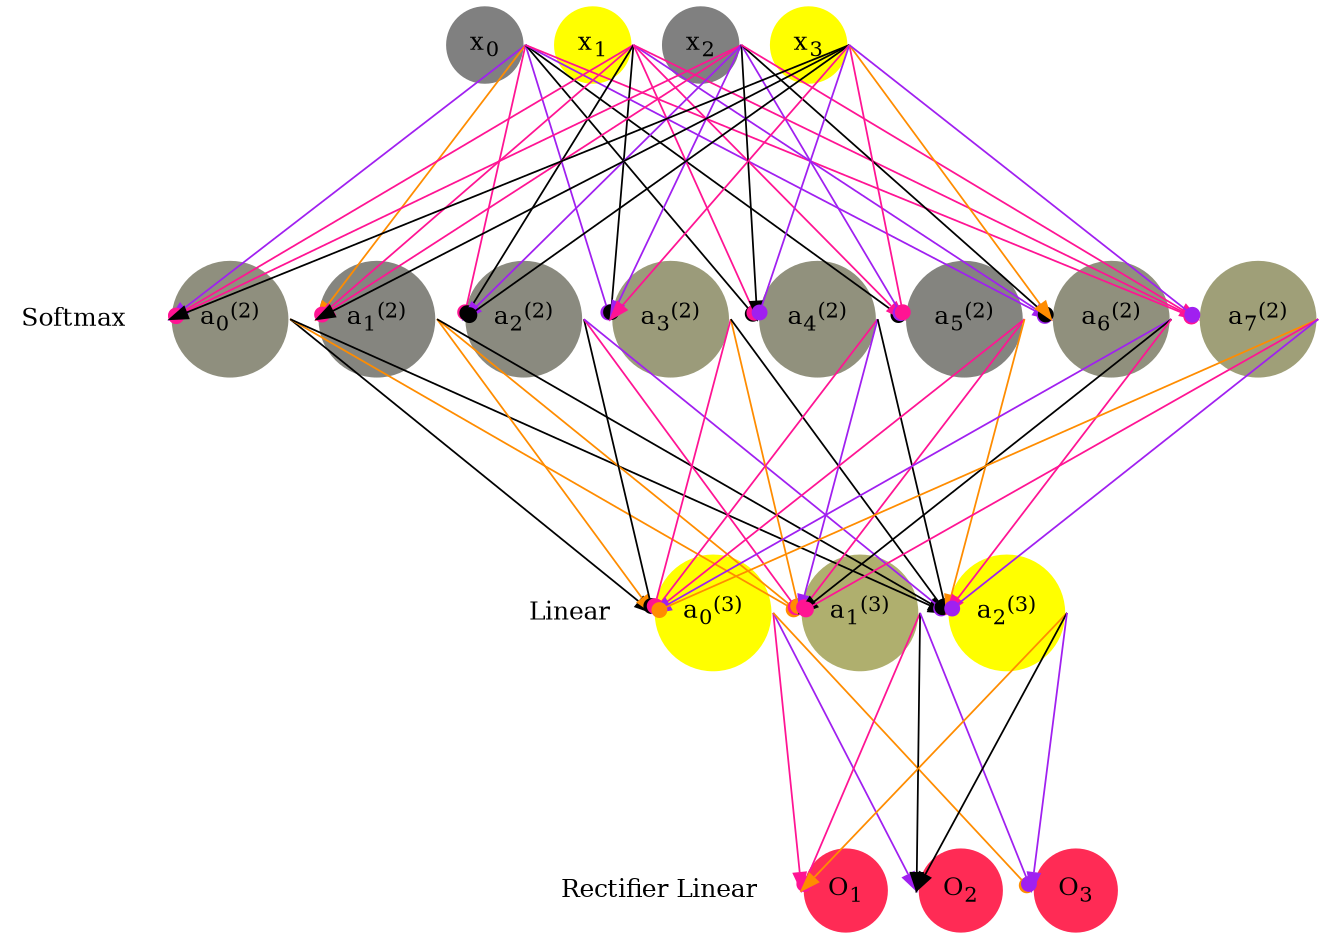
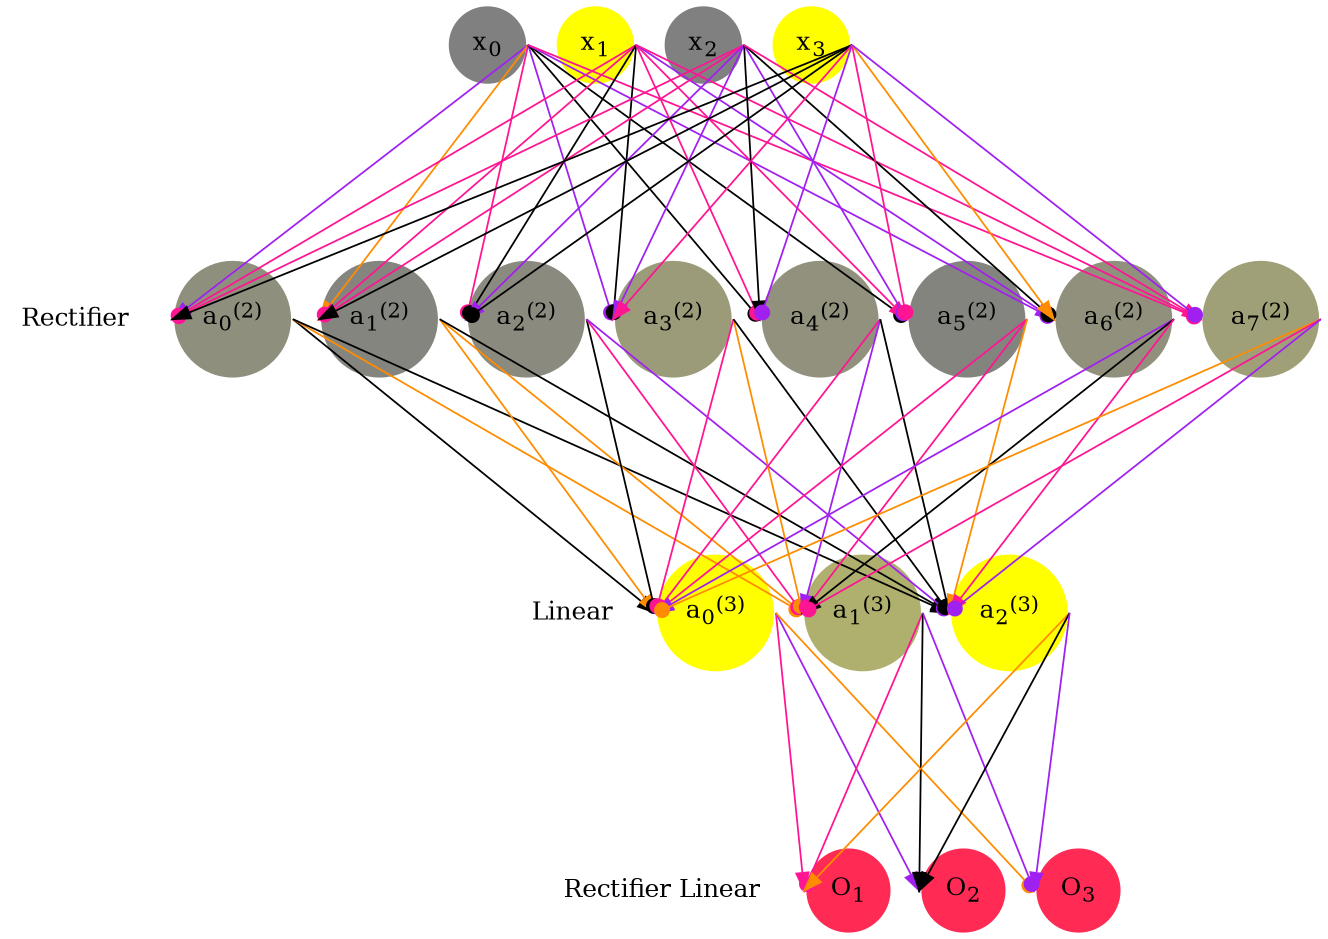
  digraph {
    rankdir=TB
    ranksep=1.4
    splines=false
    node [shape=circle style=filled]
    edge [headport=w style=solid tailport=e color=deeppink arrowhead=dot]
    n1 [color="0.1667, 0.0, 0.5" fillcolor="0.1667, 0.0, 0.5" label=<x<sub>0</sub>>]
    n2 [color="0.1667, 1.0, 1.0" fillcolor="0.1667, 1.0, 1.0" label=<x<sub>1</sub>>]
    n3 [color="0.1667, 0.0, 0.5" fillcolor="0.1667, 0.0, 0.5" label=<x<sub>2</sub>>]
    n4 [color="0.1667, 1.0, 1.0" fillcolor="0.1667, 1.0, 1.0" label=<x<sub>3</sub>>]
    n5 [color="0.1667, 0.118174, 0.559087" fillcolor="0.1667, 0.118174, 0.559087" label=<a<sub>0</sub><sup>(2)</sup>>]
    n6 [color="0.1667, 0.039422, 0.519711" fillcolor="0.1667, 0.039422, 0.519711" label=<a<sub>1</sub><sup>(2)</sup>>]
    n7 [color="0.1667, 0.083395, 0.541697" fillcolor="0.1667, 0.083395, 0.541697" label=<a<sub>2</sub><sup>(2)</sup>>]
    n8 [color="0.1667, 0.212003, 0.606002" fillcolor="0.1667, 0.212003, 0.606002" label=<a<sub>3</sub><sup>(2)</sup>>]
    n9 [color="0.1667, 0.134449, 0.567224" fillcolor="0.1667, 0.134449, 0.567224" label=<a<sub>4</sub><sup>(2)</sup>>]
    n10 [color="0.1667, 0.037354, 0.518677" fillcolor="0.1667, 0.037354, 0.518677" label=<a<sub>5</sub><sup>(2)</sup>>]
    n11 [color="0.1667, 0.131172, 0.565586" fillcolor="0.1667, 0.131172, 0.565586" label=<a<sub>6</sub><sup>(2)</sup>>]
    n12 [color="0.1667, 0.244032, 0.622016" fillcolor="0.1667, 0.244032, 0.622016" label=<a<sub>7</sub><sup>(2)</sup>>]
    n13 [color="0.1667, 1.010617, 1.005309" fillcolor="0.1667, 1.010617, 1.005309" label=<a<sub>0</sub><sup>(3)</sup>>]
    n14 [color="0.1667, 0.369924, 0.684962" fillcolor="0.1667, 0.369924, 0.684962" label=<a<sub>1</sub><sup>(3)</sup>>]
    n15 [color="0.1667, 1.874499, 1.437249" fillcolor="0.1667, 1.874499, 1.437249" label=<a<sub>2</sub><sup>(3)</sup>>]
    n16 [color="0.9667, 0.83, 1.0" fillcolor="0.9667, 0.83, 1.0" label=<O<sub>1</sub>>]
    n17 [color="0.9667, 0.83, 1.0" fillcolor="0.9667, 0.83, 1.0" label=<O<sub>2</sub>>]
    n18 [color="0.9667, 0.83, 1.0" fillcolor="0.9667, 0.83, 1.0" label=<O<sub>3</sub>>]
-   n19 [label=Softmax shape=plaintext style=""]
+   n19 [label=Rectifier shape=plaintext style=""]
    n20 [label=Linear shape=plaintext style=""]
    n21 [label="Rectifier Linear" shape=plaintext style=""]
    subgraph sub_1 {
      n1
    }
    subgraph sub_2 {
      n2
    }
    subgraph sub_3 {
      n3
    }
    subgraph sub_4 {
      n4
    }
    subgraph sub_5 {
      n5
    }
    subgraph sub_6 {
      n6
    }
    subgraph sub_7 {
      n7
    }
    subgraph sub_8 {
      n8
    }
    subgraph sub_9 {
      n9
    }
    subgraph sub_10 {
      n10
    }
    subgraph sub_11 {
      n11
    }
    subgraph sub_12 {
      n12
    }
    subgraph sub_13 {
      n13
    }
    subgraph sub_14 {
      n14
    }
    subgraph sub_15 {
      n15
    }
    subgraph sub_16 {
      n16
    }
    subgraph sub_17 {
      n17
    }
    subgraph sub_18 {
      n18
    }
    subgraph sub_19 {
      rank=same
      n1
      n2
      n3
      n4
    }
    subgraph sub_20 {
      rank=same
      n5
      n6
      n7
      n8
      n9
      n10
      n11
      n12
    }
    subgraph sub_21 {
      rank=same
      n13
      n14
      n15
    }
    subgraph sub_22 {
      rank=same
      n16
      n17
      n18
    }
    subgraph sub_23 {
      rank=same
      n5
      n19
    }
    subgraph sub_24 {
      rank=same
      n13
      n20
    }
    subgraph sub_25 {
      rank=same
      n16
      n21
    }
    n1 -> n2 [style=invis color="" arrowhead=""]
    n1 -> n5 [color=purple arrowhead=normal]
    n1 -> n6 [color=darkorange arrowhead=normal]
    n1 -> n7
    n1 -> n8 [color=purple]
    n1 -> n9 [color=black]
    n1 -> n10 [color=black]
    n1 -> n11 [color=purple]
    n1 -> n12
    n2 -> n3 [style=invis color="" arrowhead=""]
    n2 -> n5
    n2 -> n6
    n2 -> n7 [color=black]
    n2 -> n8 [color=black]
    n2 -> n9
    n2 -> n10 [arrowhead=normal]
    n2 -> n11 [color=purple arrowhead=normal]
    n2 -> n12
    n3 -> n4 [style=invis color="" arrowhead=""]
    n3 -> n5
    n3 -> n6 [arrowhead=normal]
    n3 -> n7 [color=purple arrowhead=normal]
    n3 -> n8 [color=purple arrowhead=normal]
    n3 -> n9 [color=black arrowhead=normal]
    n3 -> n10 [color=purple]
    n3 -> n11 [color=black]
    n3 -> n12 [arrowhead=normal]
    n4 -> n5 [color=black arrowhead=normal]
    n4 -> n6 [color=black arrowhead=normal]
    n4 -> n7 [color=black]
    n4 -> n8 [arrowhead=normal]
    n4 -> n9 [color=purple]
    n4 -> n10
    n4 -> n11 [color=darkorange arrowhead=normal]
    n4 -> n12 [color=purple]
    n5 -> n6 [style=invis color="" arrowhead=""]
    n5 -> n13 [color=black arrowhead=normal]
    n5 -> n14 [color=darkorange]
    n5 -> n15 [color=black arrowhead=normal]
    n6 -> n7 [style=invis color="" arrowhead=""]
    n6 -> n13 [color=darkorange arrowhead=normal]
    n6 -> n14 [color=darkorange]
    n6 -> n15 [color=black arrowhead=normal]
    n7 -> n8 [style=invis color="" arrowhead=""]
    n7 -> n13 [color=black]
    n7 -> n14
    n7 -> n15 [color=purple]
    n8 -> n9 [style=invis color="" arrowhead=""]
    n8 -> n13
    n8 -> n14 [color=darkorange]
    n8 -> n15 [color=black]
    n9 -> n10 [style=invis color="" arrowhead=""]
    n9 -> n13
    n9 -> n14 [color=purple arrowhead=normal]
    n9 -> n15 [color=black]
    n10 -> n11 [style=invis color="" arrowhead=""]
    n10 -> n13
    n10 -> n14
    n10 -> n15 [color=darkorange arrowhead=normal]
    n11 -> n12 [style=invis color="" arrowhead=""]
    n11 -> n13 [color=purple arrowhead=normal]
    n11 -> n14 [color=black arrowhead=normal]
    n11 -> n15 [arrowhead=normal]
    n12 -> n13 [color=darkorange]
    n12 -> n14
    n12 -> n15 [color=purple]
    n13 -> n14 [style=invis color="" arrowhead=""]
    n13 -> n16 [arrowhead=normal]
    n13 -> n17 [color=purple arrowhead=normal]
    n13 -> n18 [color=darkorange]
    n14 -> n15 [style=invis color="" arrowhead=""]
    n14 -> n16
    n14 -> n17 [color=black arrowhead=normal]
    n14 -> n18 [color=purple]
    n15 -> n16 [color=darkorange arrowhead=normal]
    n15 -> n17 [color=black arrowhead=normal]
    n15 -> n18 [color=purple arrowhead=normal]
    n16 -> n17 [style=invis color="" arrowhead=""]
    n17 -> n18 [style=invis color="" arrowhead=""]
    n19 -> n5 [style=invis color="" arrowhead=""]
    n20 -> n13 [style=invis color="" arrowhead=""]
    n21 -> n16 [style=invis color="" arrowhead=""]
  }
